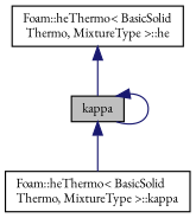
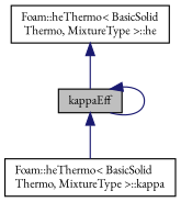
  digraph {
    fontname="EB Garamond"
    rankdir=TB
    node [color=black fontname="EB Garamond" fontsize=10 shape=record]
    edge [color=midnightblue dir=back fontname="EB Garamond" fontsize=10 labelfontname=Helvetica labelfontsize=10 style=solid]
-   n1 [fillcolor=grey75 fontcolor=black height=0.2 label=kappa style=filled width=0.4]
+   n1 [fillcolor=grey75 fontcolor=black height=0.2 label=kappaEff style=filled width=0.4]
    n2 [height=0.2 label="Foam::heThermo\< BasicSolid\lThermo, MixtureType \>::kappa" width=0.4]
    n3 [height=0.2 label="Foam::heThermo\< BasicSolid\lThermo, MixtureType \>::he" width=0.4]
    n1 -> n1
    n1 -> n2
    n3 -> n1
  }
